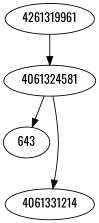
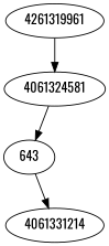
  strict digraph {
    fontname=Oswald
    node [fontname=Oswald]
    edge [fontname=Oswald]
    n1 [label=4261319961]
    4061324581
    643
    4061331214
    n1 -> 4061324581
    4061324581 -> 643
-   4061324581 -> 4061331214
+   643 -> 4061331214
  }
